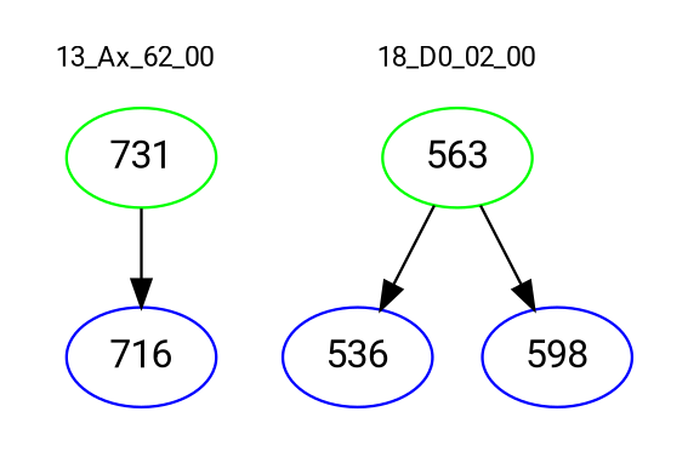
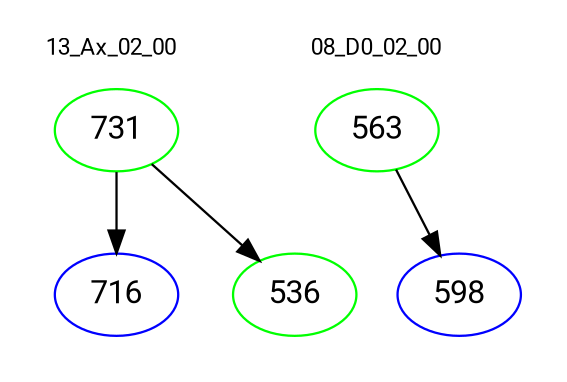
  digraph {
    fontname=Roboto
    node [color=green fontname=Roboto]
    edge [color=black fontname=Roboto]
    n1 [label=731]
    n2 [color=blue label=716]
    n3 [label=563]
    n4 [color=blue label=598]
-   n5 [color=blue label=536]
+   n5 [label=536]
    subgraph cluster_1 {
      color=white
      fontsize=10
-     label="13_Ax_62_00"
+     label="13_Ax_02_00"
      n1
      n2
    }
    subgraph cluster_2 {
      color=white
      fontsize=10
-     label="18_D0_02_00"
+     label="08_D0_02_00"
      n3
      n4
      n5
    }
    n1 -> n2
    n3 -> n4
-   n3 -> n5
+   n1 -> n5
  }
